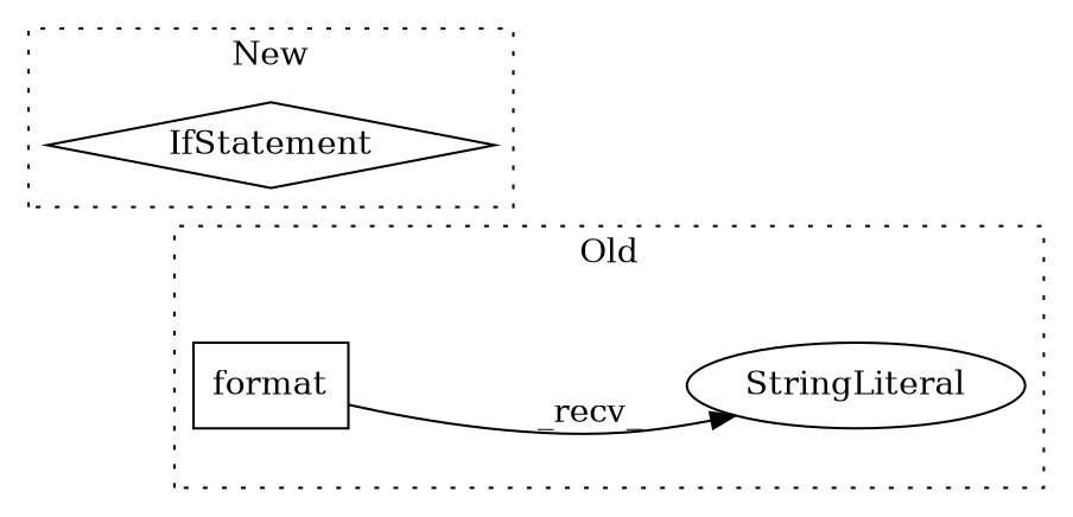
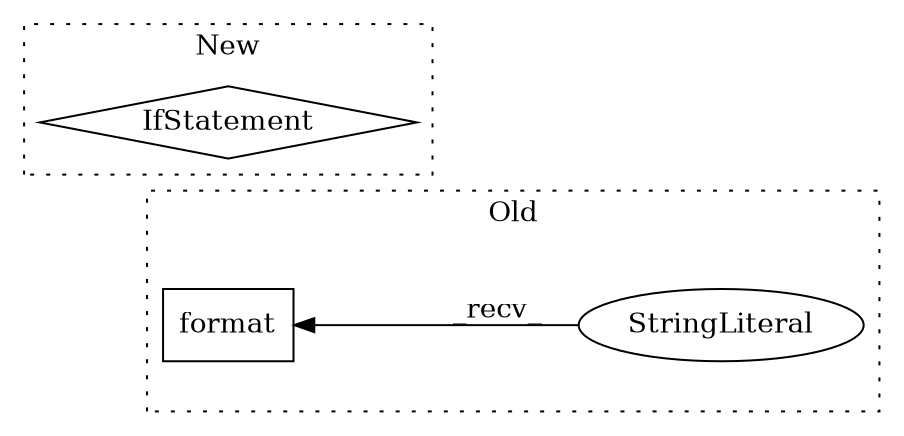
  digraph {
    rankdir=LR
    n1 [a=32 l="7,1" label=format s="14470,14525" shape=box]
    n2 [a=45 l=60 label=StringLiteral s=14409 shape=ellipse]
    n3 [a=25 l="4,2" label=IfStatement s="14769,14803" shape=diamond]
    subgraph cluster_1 {
      label=Old
      style=dotted
      n1
      n2
    }
    subgraph cluster_2 {
      label=New
      style=dotted
      n3
    }
-   n1 -> n2 [label=_recv_]
+   n2 -> n1 [label=_recv_]
  }
